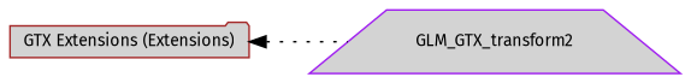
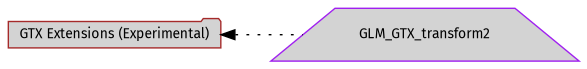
  digraph {
    rankdir=LR
    fontname="Fira Sans"
    node [fillcolor=lightgrey fontname="Fira Sans" fontsize=10 style=filled]
-   n1 [color=brown height=0.2 label="GTX Extensions (Extensions)" shape=folder width=0.4]
+   n1 [color=brown height=0.2 label="GTX Extensions (Experimental)" shape=folder width=0.4]
    n2 [color=purple fontcolor=black height=0.2 label=GLM_GTX_transform2 shape=trapezium width=0.4]
    n1 -> n2 [dir=back fontname="Fira Sans" fontsize=10 labelfontname=Helvetica labelfontsize=10 shape=plaintext style=dotted]
  }
